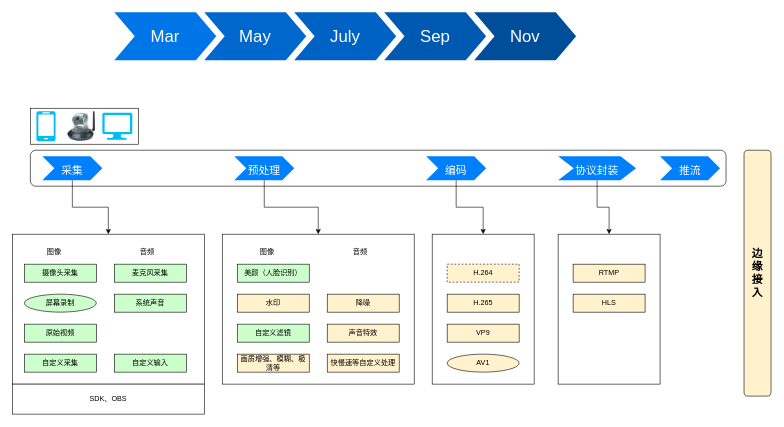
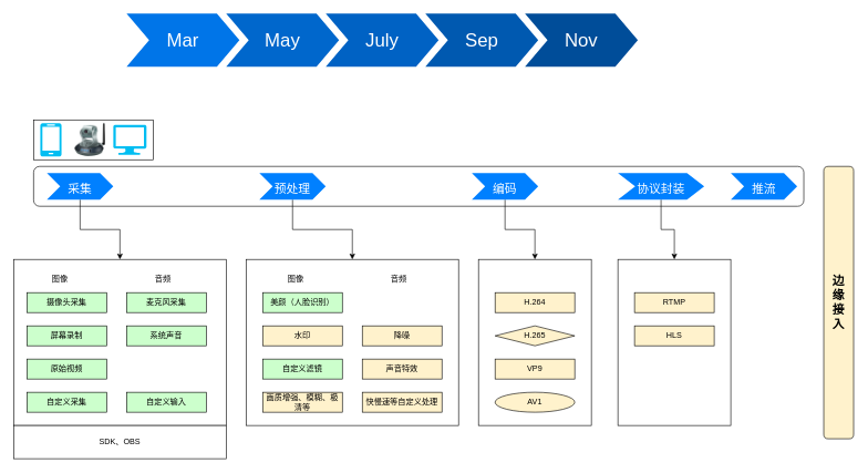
  <mxCell id="0" />
  <mxCell id="1" parent="0" />
  <mxCell id="2" value="Mar" style="shape=step;whiteSpace=wrap;html=1;fontSize=28;fillColor=#0075E8;fontColor=#FFFFFF;strokeColor=none;" parent="1" vertex="1"><mxGeometry x="190" y="20" width="170" height="80" as="geometry" /></mxCell>
  <mxCell id="3" value="May" style="shape=step;whiteSpace=wrap;html=1;fontSize=28;fillColor=#0067CC;fontColor=#FFFFFF;strokeColor=none;" parent="1" vertex="1"><mxGeometry x="340" y="20" width="170" height="80" as="geometry" /></mxCell>
  <mxCell id="4" value="July" style="shape=step;whiteSpace=wrap;html=1;fontSize=28;fillColor=#0062C4;fontColor=#FFFFFF;strokeColor=none;" parent="1" vertex="1"><mxGeometry x="490" y="20" width="170" height="80" as="geometry" /></mxCell>
  <mxCell id="5" value="Sep" style="shape=step;whiteSpace=wrap;html=1;fontSize=28;fillColor=#0059B0;fontColor=#FFFFFF;strokeColor=none;" parent="1" vertex="1"><mxGeometry x="640" y="20" width="170" height="80" as="geometry" /></mxCell>
  <mxCell id="6" value="Nov" style="shape=step;whiteSpace=wrap;html=1;fontSize=28;fillColor=#004D99;fontColor=#FFFFFF;strokeColor=none;" parent="1" vertex="1"><mxGeometry x="790" y="20" width="170" height="80" as="geometry" /></mxCell>
  <mxCell id="7" value="" style="rounded=1;whiteSpace=wrap;html=1;" vertex="1" parent="1"><mxGeometry x="50" y="250" width="1160" height="60" as="geometry" /></mxCell>
  <mxCell id="8" style="edgeStyle=orthogonalEdgeStyle;rounded=0;orthogonalLoop=1;jettySize=auto;html=1;exitX=0.5;exitY=1;exitDx=0;exitDy=0;entryX=0.5;entryY=0;entryDx=0;entryDy=0;" edge="1" parent="1" source="9" target="14"><mxGeometry relative="1" as="geometry"><mxPoint x="190" y="400" as="targetPoint" /></mxGeometry></mxCell>
  <mxCell id="9" value="&lt;font style=&quot;font-size: 18px&quot;&gt;采集&lt;/font&gt;" style="shape=step;whiteSpace=wrap;html=1;fontSize=28;fillColor=#0080FF;fontColor=#FFFFFF;strokeColor=none;" parent="1" vertex="1"><mxGeometry x="70" y="260" width="100" height="40" as="geometry" /></mxCell>
  <mxCell id="10" style="edgeStyle=orthogonalEdgeStyle;rounded=0;orthogonalLoop=1;jettySize=auto;html=1;exitX=0.5;exitY=1;exitDx=0;exitDy=0;entryX=0.5;entryY=0;entryDx=0;entryDy=0;" edge="1" parent="1" source="11" target="26"><mxGeometry relative="1" as="geometry" /></mxCell>
  <mxCell id="11" value="&lt;font style=&quot;font-size: 18px&quot;&gt;预处理&lt;/font&gt;" style="shape=step;whiteSpace=wrap;html=1;fontSize=28;fillColor=#0080FF;fontColor=#FFFFFF;strokeColor=none;" vertex="1" parent="1"><mxGeometry x="390" y="260" width="100" height="40" as="geometry" /></mxCell>
  <mxCell id="12" style="edgeStyle=orthogonalEdgeStyle;rounded=0;orthogonalLoop=1;jettySize=auto;html=1;exitX=0.5;exitY=1;exitDx=0;exitDy=0;entryX=0.5;entryY=0;entryDx=0;entryDy=0;" edge="1" parent="1" source="13" target="36"><mxGeometry relative="1" as="geometry" /></mxCell>
  <mxCell id="13" value="&lt;font style=&quot;font-size: 18px&quot;&gt;编码&lt;/font&gt;" style="shape=step;whiteSpace=wrap;html=1;fontSize=28;fillColor=#0080FF;fontColor=#FFFFFF;strokeColor=none;" vertex="1" parent="1"><mxGeometry x="710" y="260" width="100" height="40" as="geometry" /></mxCell>
  <mxCell id="14" value="" style="rounded=0;whiteSpace=wrap;html=1;" vertex="1" parent="1"><mxGeometry x="20" y="390" width="320" height="250" as="geometry" /></mxCell>
  <mxCell id="15" value="摄像头采集" style="rounded=0;whiteSpace=wrap;html=1;fillColor=#CCFFCC;" vertex="1" parent="1"><mxGeometry x="40" y="440" width="120" height="30" as="geometry" /></mxCell>
- <mxCell id="16" value="屏幕录制" style="ellipse;whiteSpace=wrap;html=1;fillColor=#CCFFCC;" vertex="1" parent="1"><mxGeometry x="40" y="490" width="120" height="30" as="geometry" /></mxCell>
+ <mxCell id="16" value="屏幕录制" style="rounded=0;whiteSpace=wrap;html=1;fillColor=#CCFFCC;" vertex="1" parent="1"><mxGeometry x="40" y="490" width="120" height="30" as="geometry" /></mxCell>
  <mxCell id="17" value="原始视频" style="rounded=0;whiteSpace=wrap;html=1;fillColor=#CCFFCC;" vertex="1" parent="1"><mxGeometry x="40" y="540" width="120" height="30" as="geometry" /></mxCell>
  <mxCell id="18" value="自定义采集" style="rounded=0;whiteSpace=wrap;html=1;fillColor=#CCFFCC;" vertex="1" parent="1"><mxGeometry x="40" y="590" width="120" height="30" as="geometry" /></mxCell>
  <mxCell id="19" value="图像" style="text;html=1;strokeColor=none;fillColor=none;align=center;verticalAlign=middle;whiteSpace=wrap;rounded=0;" vertex="1" parent="1"><mxGeometry x="70" y="410" width="40" height="20" as="geometry" /></mxCell>
  <mxCell id="20" value="麦克风采集" style="rounded=0;whiteSpace=wrap;html=1;fillColor=#CCFFCC;" vertex="1" parent="1"><mxGeometry x="190" y="440" width="120" height="30" as="geometry" /></mxCell>
  <mxCell id="21" value="系统声音" style="rounded=0;whiteSpace=wrap;html=1;fillColor=#CCFFCC;" vertex="1" parent="1"><mxGeometry x="190" y="490" width="120" height="30" as="geometry" /></mxCell>
  <mxCell id="22" value="自定义输入" style="rounded=0;whiteSpace=wrap;html=1;fillColor=#CCFFCC;" vertex="1" parent="1"><mxGeometry x="190" y="590" width="120" height="30" as="geometry" /></mxCell>
  <mxCell id="23" value="音频" style="text;html=1;strokeColor=none;fillColor=none;align=center;verticalAlign=middle;whiteSpace=wrap;rounded=0;" vertex="1" parent="1"><mxGeometry x="225" y="410" width="40" height="20" as="geometry" /></mxCell>
  <mxCell id="24" value="SDK、OBS" style="rounded=0;whiteSpace=wrap;html=1;" vertex="1" parent="1"><mxGeometry x="20" y="640" width="320" height="50" as="geometry" /></mxCell>
  <mxCell id="25" value="" style="group" vertex="1" connectable="0" parent="1"><mxGeometry x="370" y="390" width="320" height="250" as="geometry" /></mxCell>
  <mxCell id="26" value="" style="rounded=0;whiteSpace=wrap;html=1;" vertex="1" parent="25"><mxGeometry width="320" height="250" as="geometry" /></mxCell>
  <mxCell id="27" value="美颜（人脸识别）" style="rounded=0;whiteSpace=wrap;html=1;fillColor=#ccffcc;" vertex="1" parent="25"><mxGeometry x="25" y="50" width="120" height="30" as="geometry" /></mxCell>
  <mxCell id="28" value="水印" style="rounded=0;whiteSpace=wrap;html=1;fillColor=#FFF2CC;" vertex="1" parent="25"><mxGeometry x="25" y="100" width="120" height="30" as="geometry" /></mxCell>
  <mxCell id="29" value="自定义滤镜" style="rounded=0;whiteSpace=wrap;html=1;fillColor=#ccffcc;" vertex="1" parent="25"><mxGeometry x="25" y="150" width="120" height="30" as="geometry" /></mxCell>
  <mxCell id="30" value="画质增强、模糊、极清等" style="rounded=0;whiteSpace=wrap;html=1;fillColor=#FFF2CC;" vertex="1" parent="25"><mxGeometry x="25" y="200" width="120" height="30" as="geometry" /></mxCell>
  <mxCell id="31" value="图像" style="text;html=1;strokeColor=none;fillColor=none;align=center;verticalAlign=middle;whiteSpace=wrap;rounded=0;" vertex="1" parent="25"><mxGeometry x="55" y="20" width="40" height="20" as="geometry" /></mxCell>
  <mxCell id="32" value="降噪" style="rounded=0;whiteSpace=wrap;html=1;fillColor=#FFF2CC;" vertex="1" parent="25"><mxGeometry x="175" y="100" width="120" height="30" as="geometry" /></mxCell>
  <mxCell id="33" value="声音特效" style="rounded=0;whiteSpace=wrap;html=1;fillColor=#FFF2CC;" vertex="1" parent="25"><mxGeometry x="175" y="150" width="120" height="30" as="geometry" /></mxCell>
  <mxCell id="34" value="快慢速等自定义处理" style="rounded=0;whiteSpace=wrap;html=1;fillColor=#FFF2CC;" vertex="1" parent="25"><mxGeometry x="175" y="200" width="120" height="30" as="geometry" /></mxCell>
  <mxCell id="35" value="音频" style="text;html=1;strokeColor=none;fillColor=none;align=center;verticalAlign=middle;whiteSpace=wrap;rounded=0;" vertex="1" parent="25"><mxGeometry x="210" y="20" width="40" height="20" as="geometry" /></mxCell>
  <mxCell id="36" value="" style="rounded=0;whiteSpace=wrap;html=1;" vertex="1" parent="1"><mxGeometry x="720" y="390" width="170" height="250" as="geometry" /></mxCell>
- <mxCell id="37" value="H.264" style="rounded=0;whiteSpace=wrap;html=1;fillColor=#FFF2CC;dashed=1;" vertex="1" parent="1"><mxGeometry x="745" y="440" width="120" height="30" as="geometry" /></mxCell>
- <mxCell id="38" value="H.265" style="rounded=0;whiteSpace=wrap;html=1;fillColor=#FFF2CC;" vertex="1" parent="1"><mxGeometry x="745" y="490" width="120" height="30" as="geometry" /></mxCell>
+ <mxCell id="37" value="H.264" style="rounded=0;whiteSpace=wrap;html=1;fillColor=#FFF2CC;" vertex="1" parent="1"><mxGeometry x="745" y="440" width="120" height="30" as="geometry" /></mxCell>
+ <mxCell id="38" value="H.265" style="rhombus;whiteSpace=wrap;html=1;fillColor=#FFF2CC;" vertex="1" parent="1"><mxGeometry x="745" y="490" width="120" height="30" as="geometry" /></mxCell>
  <mxCell id="39" value="VP9" style="rounded=0;whiteSpace=wrap;html=1;fillColor=#FFF2CC;" vertex="1" parent="1"><mxGeometry x="745" y="540" width="120" height="30" as="geometry" /></mxCell>
  <mxCell id="40" value="AV1" style="ellipse;whiteSpace=wrap;html=1;fillColor=#FFF2CC;" vertex="1" parent="1"><mxGeometry x="745" y="590" width="120" height="30" as="geometry" /></mxCell>
  <mxCell id="41" value="" style="group" vertex="1" connectable="0" parent="1"><mxGeometry x="50" y="180" width="180" height="60" as="geometry" /></mxCell>
  <mxCell id="42" value="" style="rounded=0;whiteSpace=wrap;html=1;" vertex="1" parent="41"><mxGeometry width="180" height="60" as="geometry" /></mxCell>
  <mxCell id="43" value="" style="verticalLabelPosition=bottom;html=1;verticalAlign=top;align=center;strokeColor=none;fillColor=#00BEF2;shape=mxgraph.azure.mobile;pointerEvents=1;" vertex="1" parent="41"><mxGeometry x="10" y="5" width="32" height="50" as="geometry" /></mxCell>
  <mxCell id="44" value="" style="image;html=1;image=img/lib/clip_art/networking/Ip_Camera_128x128.png" vertex="1" parent="41"><mxGeometry x="60" y="5" width="50" height="50" as="geometry" /></mxCell>
  <mxCell id="45" value="" style="verticalLabelPosition=bottom;html=1;verticalAlign=top;align=center;strokeColor=none;fillColor=#00BEF2;shape=mxgraph.azure.computer;pointerEvents=1;" vertex="1" parent="41"><mxGeometry x="120" y="7.5" width="50" height="45" as="geometry" /></mxCell>
  <mxCell id="46" style="edgeStyle=orthogonalEdgeStyle;rounded=0;orthogonalLoop=1;jettySize=auto;html=1;exitX=0.5;exitY=1;exitDx=0;exitDy=0;entryX=0.5;entryY=0;entryDx=0;entryDy=0;" edge="1" parent="1" source="47" target="48"><mxGeometry relative="1" as="geometry" /></mxCell>
  <mxCell id="47" value="&lt;span style=&quot;font-size: 18px&quot;&gt;协议封装&lt;/span&gt;" style="shape=step;whiteSpace=wrap;html=1;fontSize=28;fillColor=#0080FF;fontColor=#FFFFFF;strokeColor=none;" vertex="1" parent="1"><mxGeometry x="930" y="260" width="130" height="40" as="geometry" /></mxCell>
  <mxCell id="48" value="" style="rounded=0;whiteSpace=wrap;html=1;" vertex="1" parent="1"><mxGeometry x="930" y="390" width="170" height="250" as="geometry" /></mxCell>
  <mxCell id="49" value="RTMP" style="rounded=0;whiteSpace=wrap;html=1;fillColor=#FFF2CC;" vertex="1" parent="1"><mxGeometry x="955" y="440" width="120" height="30" as="geometry" /></mxCell>
  <mxCell id="50" value="HLS" style="rounded=0;whiteSpace=wrap;html=1;fillColor=#FFF2CC;" vertex="1" parent="1"><mxGeometry x="955" y="490" width="120" height="30" as="geometry" /></mxCell>
  <mxCell id="51" value="&lt;font style=&quot;font-size: 18px&quot;&gt;推流&lt;/font&gt;" style="shape=step;whiteSpace=wrap;html=1;fontSize=28;fillColor=#0080FF;fontColor=#FFFFFF;strokeColor=none;" vertex="1" parent="1"><mxGeometry x="1100" y="260" width="100" height="40" as="geometry" /></mxCell>
  <mxCell id="52" value="&lt;h3&gt;&lt;font style=&quot;font-size: 18px&quot;&gt;边&lt;br&gt;&lt;/font&gt;&lt;font style=&quot;font-size: 18px&quot;&gt;缘&lt;br&gt;&lt;/font&gt;&lt;font style=&quot;font-size: 18px&quot;&gt;接&lt;br&gt;&lt;/font&gt;&lt;font style=&quot;font-size: 18px&quot;&gt;入&lt;/font&gt;&lt;/h3&gt;" style="rounded=1;whiteSpace=wrap;html=1;fillColor=#FFF2CC;" vertex="1" parent="1"><mxGeometry x="1240" y="250" width="45" height="410" as="geometry" /></mxCell>
